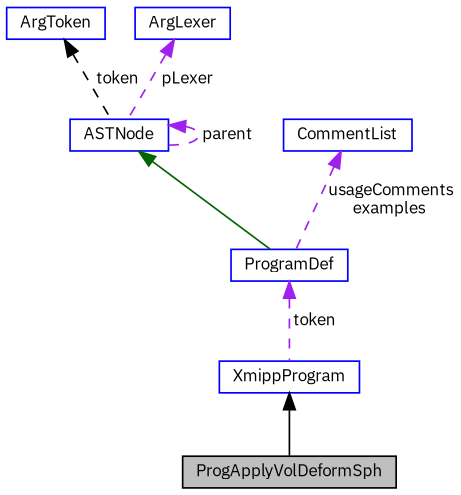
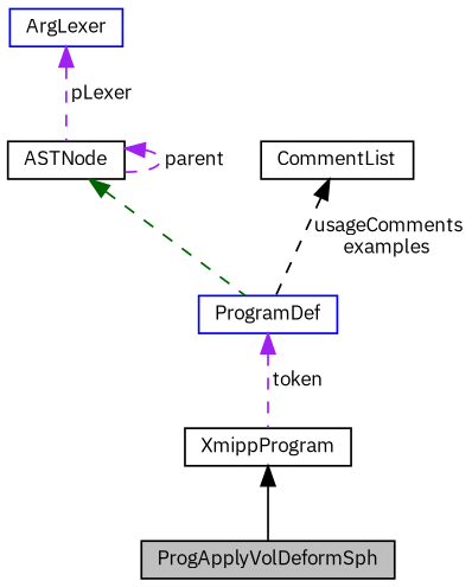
  digraph {
    fontname="IBM Plex Sans"
    node [color=blue fillcolor=white fontname="IBM Plex Sans" fontsize=10 shape=record style=filled]
    edge [color=black dir=back fontname="IBM Plex Sans" fontsize=10 labelfontname=Helvetica labelfontsize=10 style=dashed]
    n1 [color=black fillcolor=grey75 fontcolor=black height=0.2 label=ProgApplyVolDeformSph width=0.4]
-   n2 [height=0.2 label=XmippProgram width=0.4]
+   n2 [color=black height=0.2 label=XmippProgram width=0.4]
    n3 [height=0.2 label=ProgramDef width=0.4]
-   n4 [height=0.2 label=ASTNode width=0.4]
-   n5 [height=0.2 label=ArgToken width=0.4]
+   n4 [color=black height=0.2 label=ASTNode width=0.4]
    n6 [height=0.2 label=ArgLexer width=0.4]
-   n7 [height=0.2 label=CommentList width=0.4]
+   n7 [color=black height=0.2 label=CommentList width=0.4]
    n2 -> n1 [style=solid]
    n3 -> n2 [color=purple label=" token"]
-   n4 -> n3 [color=darkgreen style=solid]
+   n4 -> n3 [color=darkgreen]
    n4 -> n4 [color=purple label=" parent"]
-   n5 -> n4 [label=" token"]
    n6 -> n4 [color=purple label=" pLexer"]
-   n7 -> n3 [color=purple label=" usageComments\nexamples"]
+   n7 -> n3 [label=" usageComments\nexamples"]
  }
